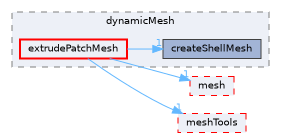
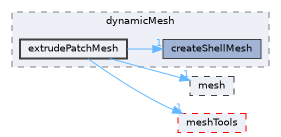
  digraph {
    compound=true
    rankdir=LR
    node [color=grey25 fillcolor="#edf0f7" fontname=Helvetica fontsize=10 shape=box style="filled,dashed"]
    edge [color=steelblue1 fontcolor=steelblue1 fontname=Helvetica fontsize=10 headlabel=1 labeldistance=1.5 labelfontname=Helvetica labelfontsize=10]
    n1 [fillcolor="#a2b4d6" height=0.2 label=createShellMesh style=filled width=0.4]
-   n2 [color=red height=0.2 label=extrudePatchMesh style="filled,bold" width=0.4]
-   n3 [color=red height=0.2 label=mesh width=0.4]
+   n2 [height=0.2 label=extrudePatchMesh style="filled,bold" width=0.4]
+   n3 [height=0.2 label=mesh width=0.4]
    n4 [color=red height=0.2 label=meshTools width=0.4]
    subgraph cluster_1 {
      bgcolor="#edf0f7"
      fontname=Helvetica
      fontsize=10
      label=dynamicMesh
      pencolor=grey50
      style="filled,dashed"
      n1
      n2
    }
    n2 -> n1
    n2 -> n3
    n2 -> n4
  }
